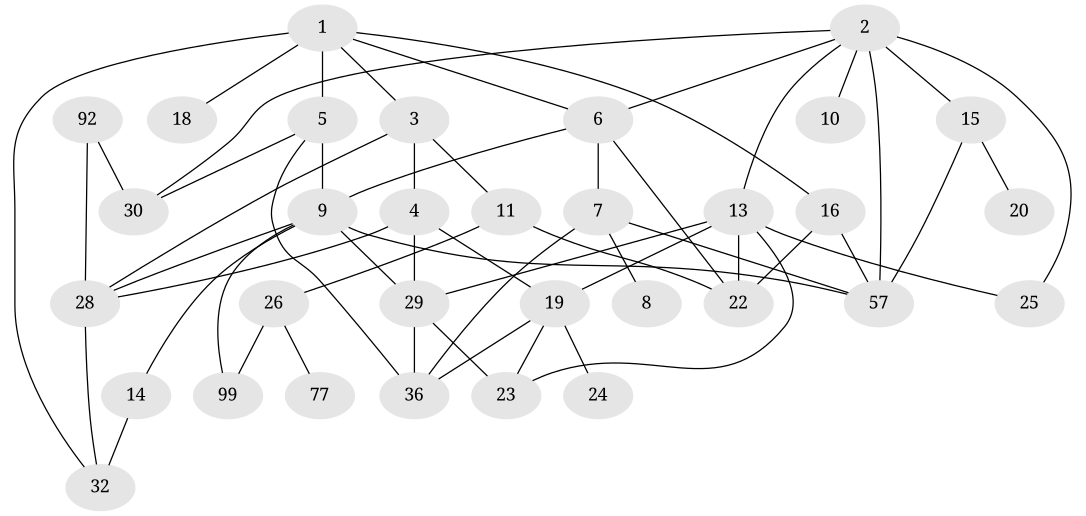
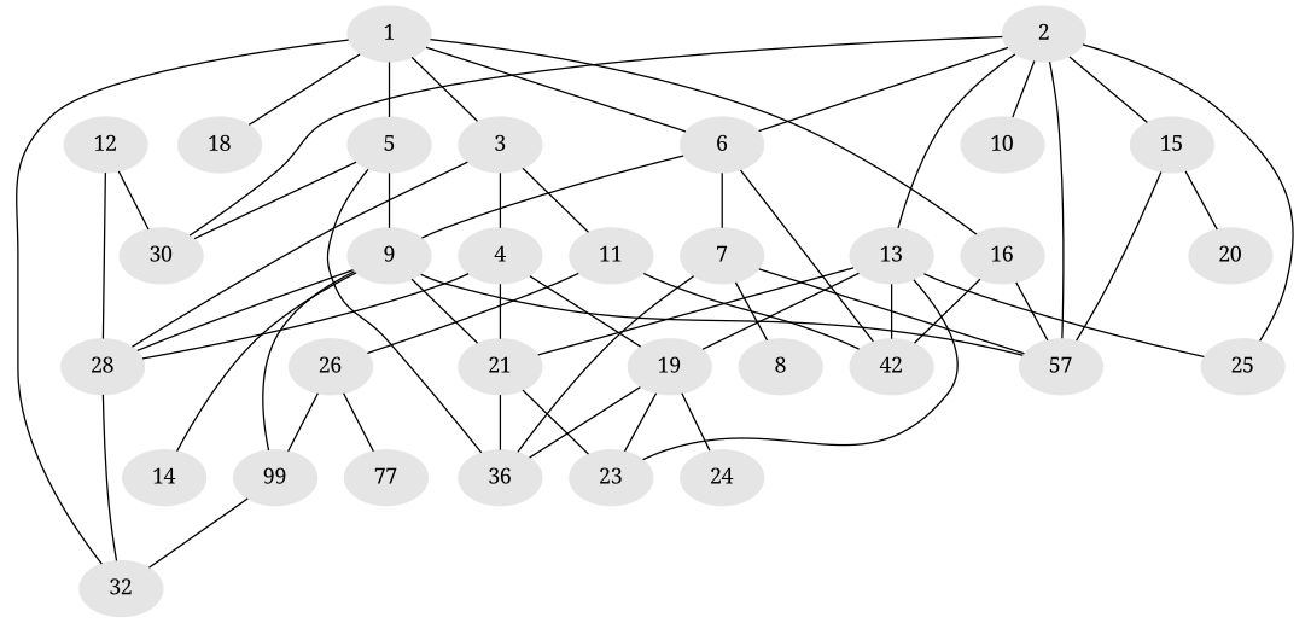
  graph {
    fontname="Noto Serif"
    node [color=gray90 fontname="Noto Serif" style=filled]
    edge [fontname="Noto Serif" weight=1.0]
    1
    3
    5
    6
    16
    18
    32
    4
    11
    28
    30
    9
    n13 [label=36]
    7
-   22
+   22 [label=42]
    n16 [label=57]
    2
    10
    13
    15
    25
    19
-   21 [label=29]
+   21
    23
    20
    26
    24
    14
    n29 [label=99]
    8
    n31 [label=77]
-   12 [label=92]
+   12
    1 -- 3
    1 -- 5
    1 -- 6
    1 -- 16
    1 -- 18 [weight=2.0]
    1 -- 32
    3 -- 4
    3 -- 11
    3 -- 28
    5 -- 30
    5 -- 9
    5 -- n13
    6 -- 9
    6 -- 7
    6 -- 22
    16 -- 22
    16 -- n16
    4 -- 28
    4 -- 19
    4 -- 21
    11 -- 22
    11 -- 26
    28 -- 32
    9 -- 28
    9 -- n16
    9 -- 21 [weight=2.0]
    9 -- 14
    9 -- n29
    7 -- n13
    7 -- n16
    7 -- 8
    2 -- 6
    2 -- 30
    2 -- n16
    2 -- 10
    2 -- 13
    2 -- 15 [weight=2.0]
    2 -- 25
    13 -- 22
    13 -- 25
    13 -- 19
    13 -- 21 [weight=2.0]
    13 -- 23
    15 -- n16
    15 -- 20
    19 -- n13
    19 -- 23
    19 -- 24
    21 -- n13
    21 -- 23 [weight=2.0]
    26 -- n29
    26 -- n31
-   14 -- 32
+   n29 -- 32
    12 -- 28
    12 -- 30
  }
